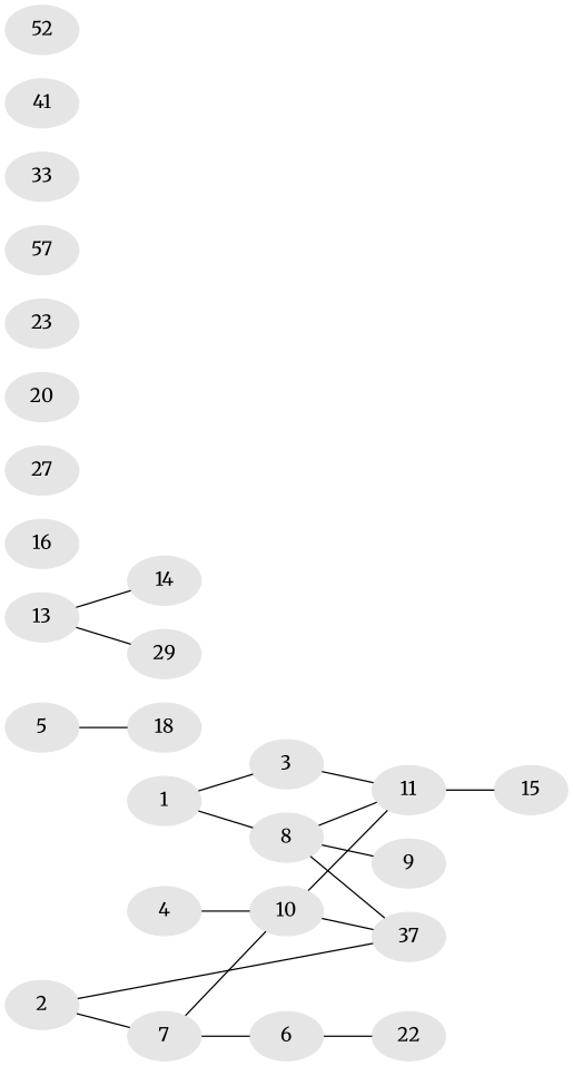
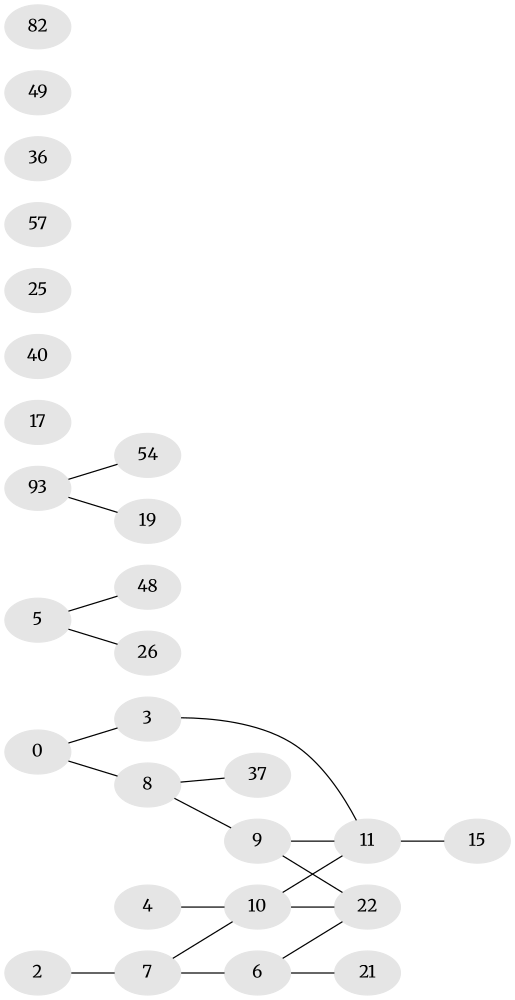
  graph {
    fontname=Merriweather
    rankdir=LR
    node [color=gray90 fontname=Merriweather style=filled]
    edge [fontname=Merriweather]
-   1 [super="+40"]
+   1 [super="+40" label=0]
    3 [super="+12"]
    8 [super="+15"]
    11 [super="+31"]
    37
    9 [super="+53+34"]
    2 [super="+35"]
    7 [super="+44+55"]
    10 [super="+38+24"]
    6 [super="+29"]
    n11 [label=15]
    22 [super="+32"]
    4
    5 [super="+50"]
-   18
-   13 [super="+28"]
-   14
-   19 [label=29]
-   16
-   17 [label=27]
-   20
-   25 [label=23]
+   18 [label=48]
+   26
+   21 [super="+43"]
+   13 [super="+28" label=93]
+   14 [label=54]
+   19
+   17
+   20 [label=40]
+   25
    n25 [label=57 super="+36+51"]
-   33 [super="+49"]
-   41
-   52
+   33 [super="+49" label=36]
+   41 [label=49]
+   52 [label=82]
    1 -- 3
    1 -- 8
    3 -- 11
    8 -- 37
    8 -- 9
    11 -- n11
-   8 -- 11
-   2 -- 37
+   9 -- 11
+   9 -- 22
    2 -- 7
    7 -- 10
    7 -- 6 [weight=2]
    10 -- 11 [weight=2]
-   10 -- 37
+   10 -- 22
    6 -- 22
+   6 -- 21 [weight=2]
    4 -- 10
    5 -- 18
+   5 -- 26
    13 -- 14
    13 -- 19
  }
